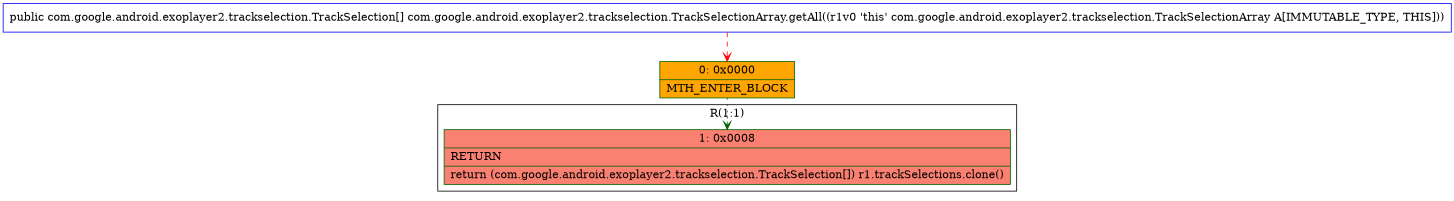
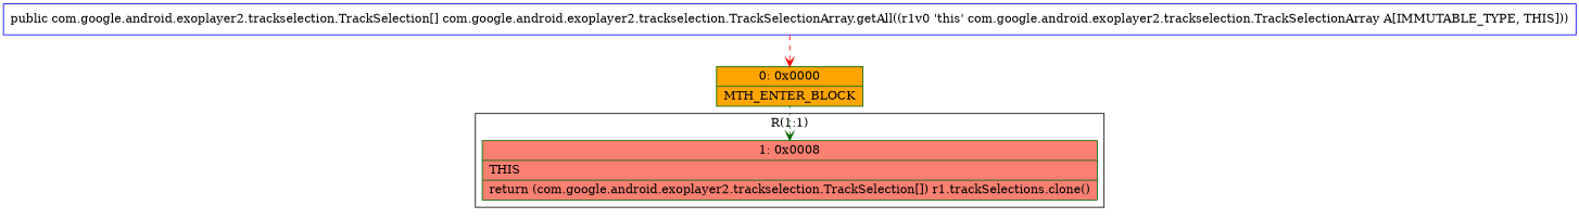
  digraph {
    node [color=darkgreen shape=record style=filled]
    edge [arrowhead=vee]
-   n1 [label="{1\:\ 0x0008|RETURN\l|return (com.google.android.exoplayer2.trackselection.TrackSelection[]) r1.trackSelections.clone()\l}" fillcolor=salmon]
+   n1 [label="{1\:\ 0x0008|THIS\l|return (com.google.android.exoplayer2.trackselection.TrackSelection[]) r1.trackSelections.clone()\l}" fillcolor=salmon]
    n2 [label="{0\:\ 0x0000|MTH_ENTER_BLOCK\l}" fillcolor=orange]
    n3 [label="{public com.google.android.exoplayer2.trackselection.TrackSelection[] com.google.android.exoplayer2.trackselection.TrackSelectionArray.getAll((r1v0 'this' com.google.android.exoplayer2.trackselection.TrackSelectionArray A[IMMUTABLE_TYPE, THIS])) }" fillcolor=white color=blue]
    subgraph cluster_1 {
      label="R(1:1)"
      n1
    }
    n2 -> n1 [color=darkgreen style=dotted]
    n3 -> n2 [color=red style=dashed]
  }
